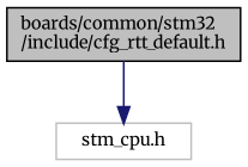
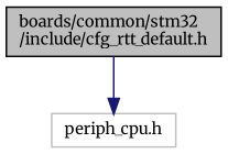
  digraph {
    fontname=Merriweather
    node [fontname=Merriweather fontsize=10 shape=record style=filled]
    n1 [color=black fillcolor=grey75 fontcolor=black height=0.2 label="boards/common/stm32\l/include/cfg_rtt_default.h" width=0.4]
-   n2 [color=grey75 fillcolor=white height=0.2 label="stm_cpu.h" width=0.4]
+   n2 [color=grey75 fillcolor=white height=0.2 label="periph_cpu.h" width=0.4]
    n1 -> n2 [color=midnightblue fontname=Merriweather fontsize=10 labelfontname=Helvetica labelfontsize=10 style=solid]
  }
